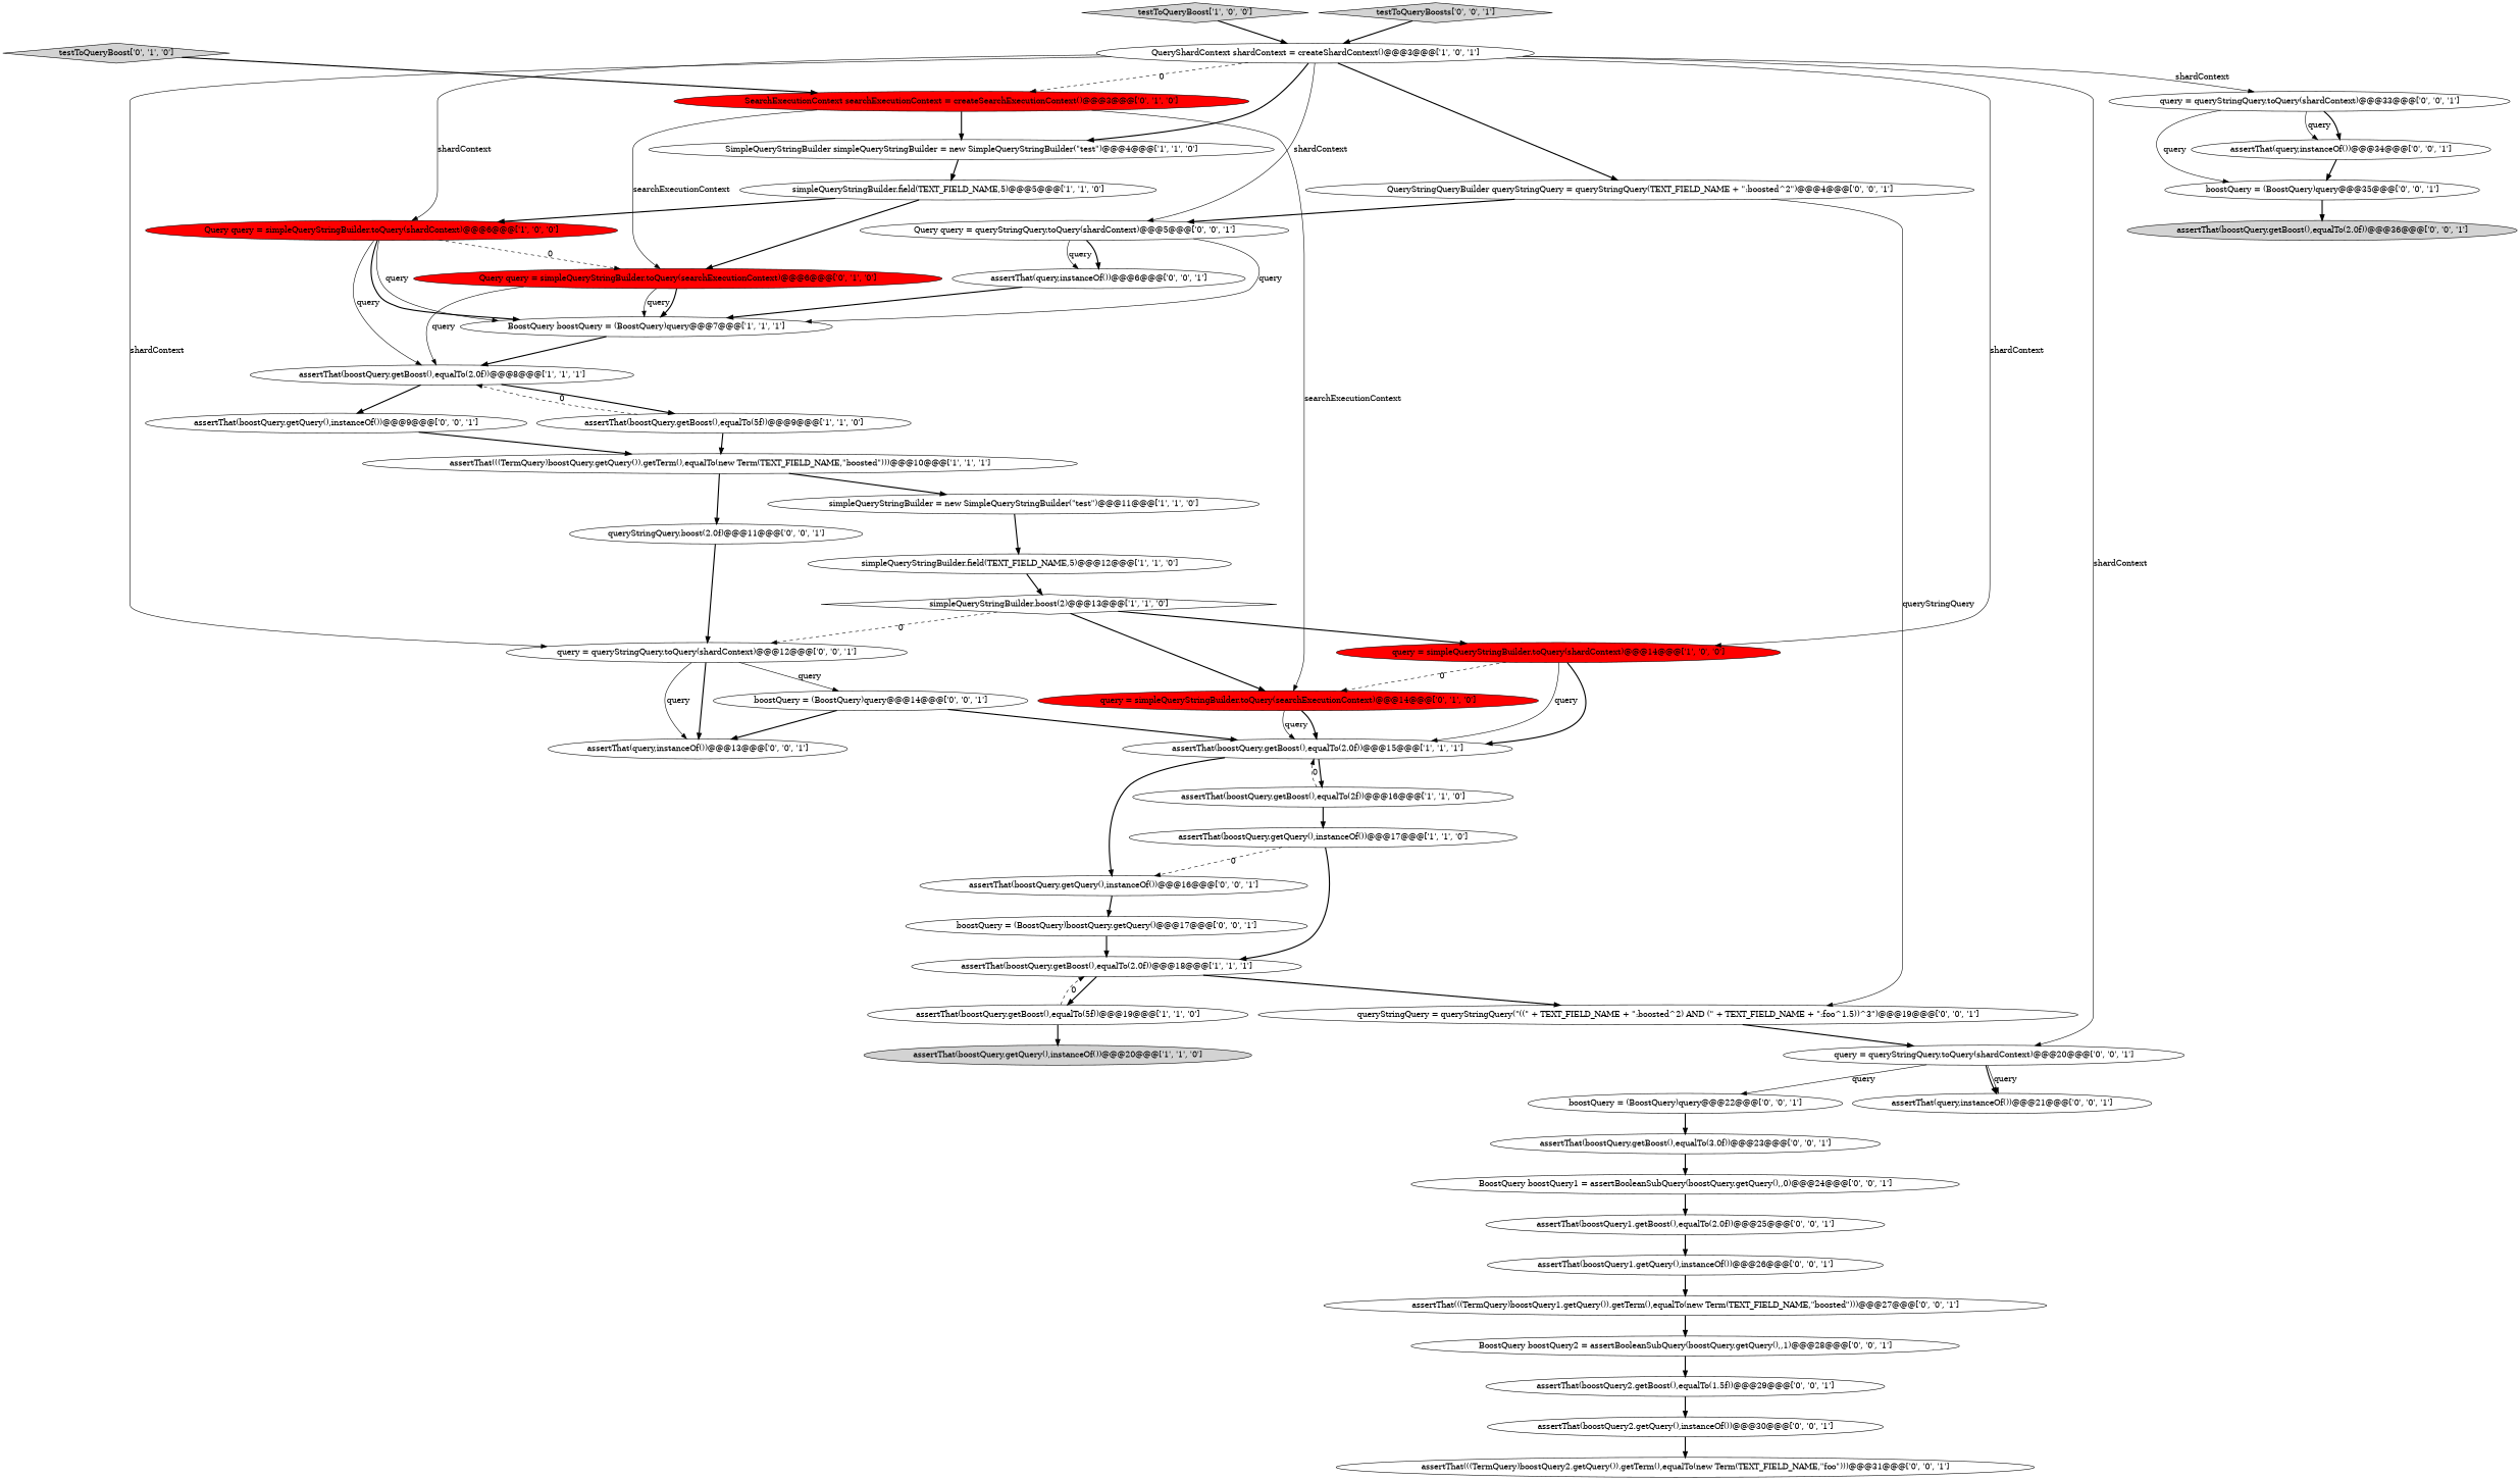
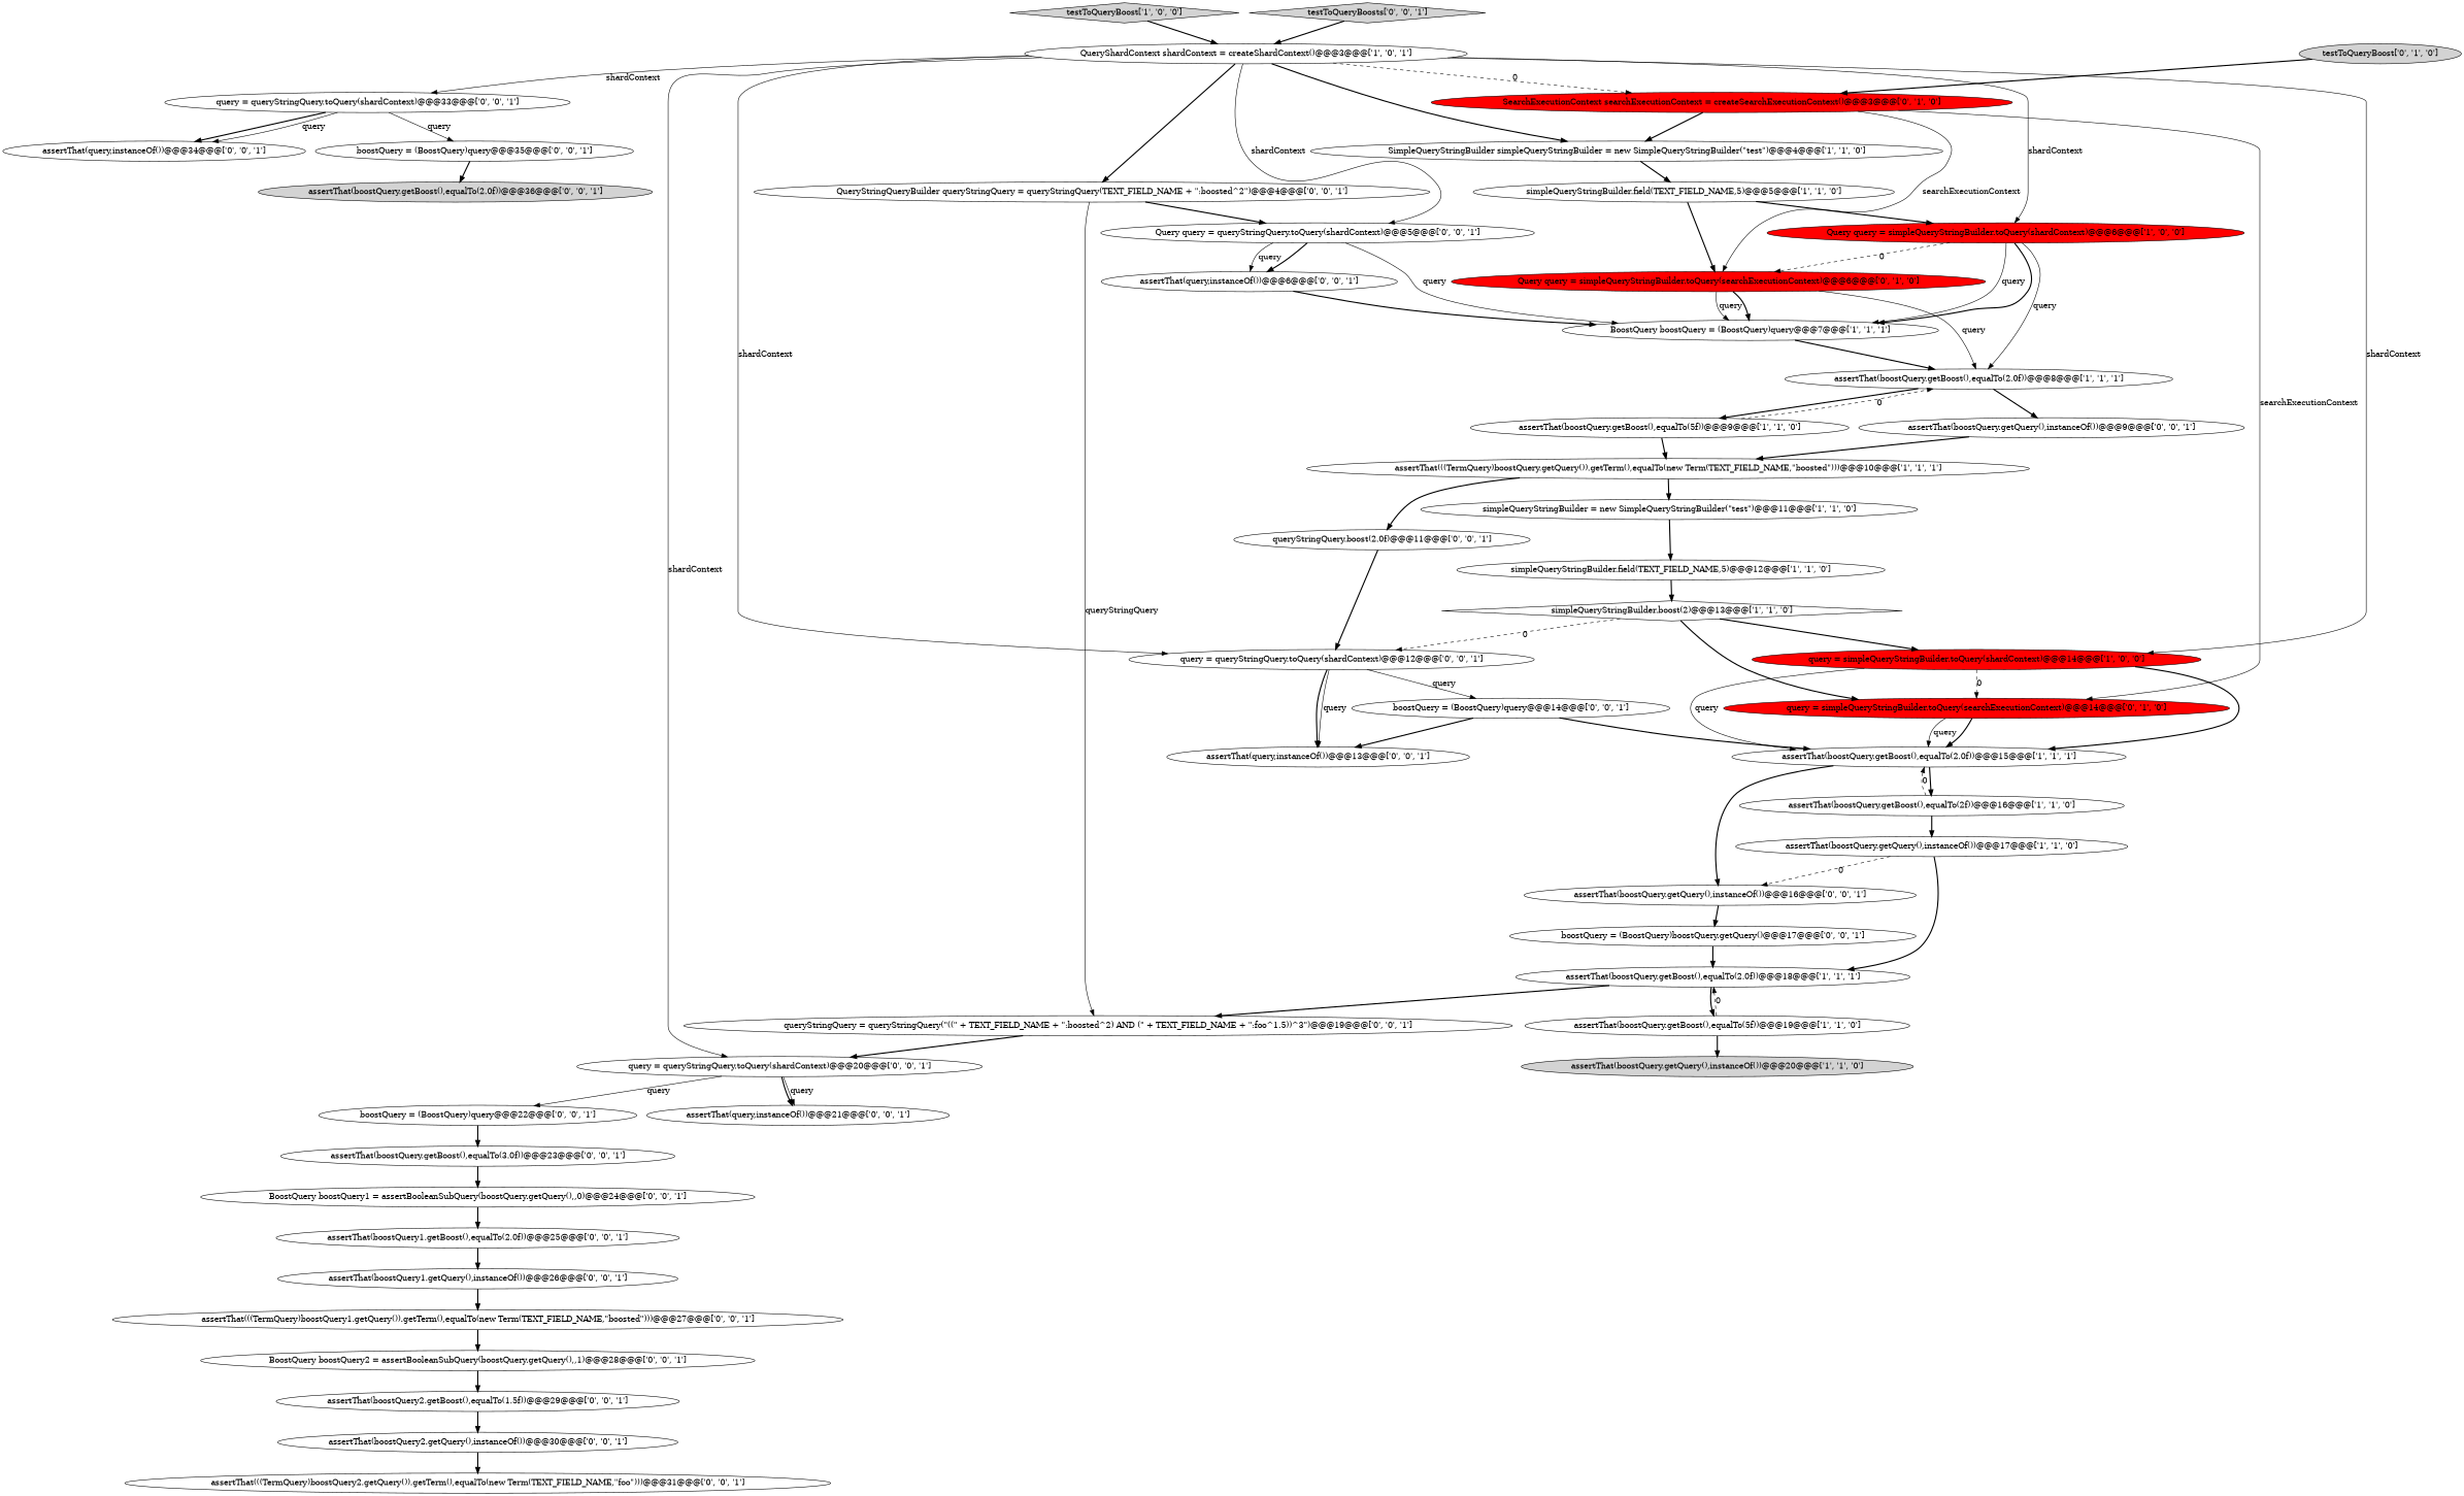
  digraph {
    node [fillcolor=white shape=ellipse style=filled]
    edge [style=bold]
    n1 [fillcolor=red label="Query query = simpleQueryStringBuilder.toQuery(searchExecutionContext)@@@6@@@['0', '1', '0']"]
    n2 [label="BoostQuery boostQuery = (BoostQuery)query@@@7@@@['1', '1', '1']"]
    n3 [label="assertThat(boostQuery.getBoost(),equalTo(2.0f))@@@8@@@['1', '1', '1']"]
    n4 [label="assertThat(boostQuery.getQuery(),instanceOf())@@@9@@@['0', '0', '1']"]
    n5 [label="assertThat(boostQuery.getBoost(),equalTo(5f))@@@9@@@['1', '1', '0']"]
    n6 [label="query = queryStringQuery.toQuery(shardContext)@@@33@@@['0', '0', '1']"]
    n7 [label="assertThat(query,instanceOf())@@@34@@@['0', '0', '1']"]
    n8 [label="boostQuery = (BoostQuery)query@@@35@@@['0', '0', '1']"]
    n9 [fillcolor=lightgray label="assertThat(boostQuery.getBoost(),equalTo(2.0f))@@@36@@@['0', '0', '1']"]
    n10 [label="assertThat(boostQuery.getBoost(),equalTo(2f))@@@16@@@['1', '1', '0']"]
    n11 [label="assertThat(boostQuery.getQuery(),instanceOf())@@@17@@@['1', '1', '0']"]
    n12 [label="assertThat(boostQuery.getBoost(),equalTo(2.0f))@@@15@@@['1', '1', '1']"]
    n13 [label="assertThat(boostQuery.getBoost(),equalTo(2.0f))@@@18@@@['1', '1', '1']"]
    n14 [label="assertThat(boostQuery.getQuery(),instanceOf())@@@16@@@['0', '0', '1']"]
    n15 [label="boostQuery = (BoostQuery)query@@@22@@@['0', '0', '1']"]
    n16 [label="assertThat(boostQuery.getBoost(),equalTo(3.0f))@@@23@@@['0', '0', '1']"]
    n17 [label="BoostQuery boostQuery1 = assertBooleanSubQuery(boostQuery.getQuery(),,0)@@@24@@@['0', '0', '1']"]
    n18 [label="queryStringQuery = queryStringQuery(\"((\" + TEXT_FIELD_NAME + \":boosted^2) AND (\" + TEXT_FIELD_NAME + \":foo^1.5))^3\")@@@19@@@['0', '0', '1']"]
    n19 [label="assertThat(boostQuery.getBoost(),equalTo(5f))@@@19@@@['1', '1', '0']"]
    n20 [label="query = queryStringQuery.toQuery(shardContext)@@@20@@@['0', '0', '1']"]
    n21 [fillcolor=lightgray label="assertThat(boostQuery.getQuery(),instanceOf())@@@20@@@['1', '1', '0']"]
    n22 [label="assertThat(((TermQuery)boostQuery.getQuery()).getTerm(),equalTo(new Term(TEXT_FIELD_NAME,\"boosted\")))@@@10@@@['1', '1', '1']"]
    n23 [label="simpleQueryStringBuilder = new SimpleQueryStringBuilder(\"test\")@@@11@@@['1', '1', '0']"]
    n24 [label="queryStringQuery.boost(2.0f)@@@11@@@['0', '0', '1']"]
    n25 [label="simpleQueryStringBuilder.field(TEXT_FIELD_NAME,5)@@@12@@@['1', '1', '0']"]
    n26 [label="query = queryStringQuery.toQuery(shardContext)@@@12@@@['0', '0', '1']"]
    n27 [label="Query query = queryStringQuery.toQuery(shardContext)@@@5@@@['0', '0', '1']"]
    n28 [label="assertThat(query,instanceOf())@@@6@@@['0', '0', '1']"]
    n29 [label="simpleQueryStringBuilder.boost(2)@@@13@@@['1', '1', '0']" shape=diamond]
    n30 [fillcolor=red label="query = simpleQueryStringBuilder.toQuery(shardContext)@@@14@@@['1', '0', '0']"]
    n31 [fillcolor=red label="query = simpleQueryStringBuilder.toQuery(searchExecutionContext)@@@14@@@['0', '1', '0']"]
    n32 [label="boostQuery = (BoostQuery)query@@@14@@@['0', '0', '1']"]
    n33 [label="assertThat(query,instanceOf())@@@13@@@['0', '0', '1']"]
    n34 [fillcolor=lightgray label="testToQueryBoost['1', '0', '0']" shape=diamond]
    n35 [label="QueryShardContext shardContext = createShardContext()@@@3@@@['1', '0', '1']"]
    n36 [fillcolor=red label="SearchExecutionContext searchExecutionContext = createSearchExecutionContext()@@@3@@@['0', '1', '0']"]
    n37 [label="SimpleQueryStringBuilder simpleQueryStringBuilder = new SimpleQueryStringBuilder(\"test\")@@@4@@@['1', '1', '0']"]
    n38 [fillcolor=red label="Query query = simpleQueryStringBuilder.toQuery(shardContext)@@@6@@@['1', '0', '0']"]
    n39 [label="QueryStringQueryBuilder queryStringQuery = queryStringQuery(TEXT_FIELD_NAME + \":boosted^2\")@@@4@@@['0', '0', '1']"]
    n40 [label="assertThat(query,instanceOf())@@@21@@@['0', '0', '1']"]
-   n41 [fillcolor=lightgray label="testToQueryBoost['0', '1', '0']" shape=diamond]
+   n41 [fillcolor=lightgray label="testToQueryBoost['0', '1', '0']"]
    n42 [label="simpleQueryStringBuilder.field(TEXT_FIELD_NAME,5)@@@5@@@['1', '1', '0']"]
    n43 [label="assertThat(boostQuery1.getQuery(),instanceOf())@@@26@@@['0', '0', '1']"]
    n44 [label="assertThat(((TermQuery)boostQuery1.getQuery()).getTerm(),equalTo(new Term(TEXT_FIELD_NAME,\"boosted\")))@@@27@@@['0', '0', '1']"]
    n45 [label="BoostQuery boostQuery2 = assertBooleanSubQuery(boostQuery.getQuery(),,1)@@@28@@@['0', '0', '1']"]
    n46 [label="boostQuery = (BoostQuery)boostQuery.getQuery()@@@17@@@['0', '0', '1']"]
    n47 [fillcolor=lightgray label="testToQueryBoosts['0', '0', '1']" shape=diamond]
    n48 [label="assertThat(boostQuery1.getBoost(),equalTo(2.0f))@@@25@@@['0', '0', '1']"]
    n49 [label="assertThat(boostQuery2.getBoost(),equalTo(1.5f))@@@29@@@['0', '0', '1']"]
    n50 [label="assertThat(boostQuery2.getQuery(),instanceOf())@@@30@@@['0', '0', '1']"]
    n51 [label="assertThat(((TermQuery)boostQuery2.getQuery()).getTerm(),equalTo(new Term(TEXT_FIELD_NAME,\"foo\")))@@@31@@@['0', '0', '1']"]
    n1 -> n2 [label=query style=solid]
    n1 -> n2
    n1 -> n3 [label=query style=solid]
    n2 -> n3
    n3 -> n4
    n3 -> n5
    n4 -> n22
    n5 -> n3 [label=0 style=dashed]
    n5 -> n22
    n6 -> n7
    n6 -> n7 [label=query style=solid]
    n6 -> n8 [label=query style=solid]
-   n7 -> n8
    n8 -> n9
    n10 -> n11
    n10 -> n12 [label=0 style=dashed]
    n11 -> n13
    n11 -> n14 [label=0 style=dashed]
    n12 -> n10
    n12 -> n14
    n13 -> n18
    n13 -> n19
    n14 -> n46
    n15 -> n16
    n16 -> n17
    n17 -> n48
    n18 -> n20
    n19 -> n13 [label=0 style=dashed]
    n19 -> n21
    n20 -> n15 [label=query style=solid]
    n20 -> n40 [label=query style=solid]
    n20 -> n40
    n22 -> n23
    n22 -> n24
    n23 -> n25
    n24 -> n26
    n25 -> n29
    n26 -> n32 [label=query style=solid]
    n26 -> n33 [label=query style=solid]
    n26 -> n33
    n27 -> n2 [label=query style=solid]
    n27 -> n28
    n27 -> n28 [label=query style=solid]
    n28 -> n2
    n29 -> n26 [label=0 style=dashed]
    n29 -> n30
    n29 -> n31
    n30 -> n12
    n30 -> n12 [label=query style=solid]
    n30 -> n31 [label=0 style=dashed]
    n31 -> n12
    n31 -> n12 [label=query style=solid]
    n32 -> n12
    n32 -> n33
    n34 -> n35
    n35 -> n6 [label=shardContext style=solid]
    n35 -> n20 [label=shardContext style=solid]
    n35 -> n26 [label=shardContext style=solid]
    n35 -> n27 [label=shardContext style=solid]
    n35 -> n30 [label=shardContext style=solid]
    n35 -> n36 [label=0 style=dashed]
    n35 -> n37
    n35 -> n38 [label=shardContext style=solid]
    n35 -> n39
    n36 -> n1 [label=searchExecutionContext style=solid]
    n36 -> n31 [label=searchExecutionContext style=solid]
    n36 -> n37
    n37 -> n42
    n38 -> n1 [label=0 style=dashed]
    n38 -> n2 [label=query style=solid]
    n38 -> n2
    n38 -> n3 [label=query style=solid]
    n39 -> n18 [label=queryStringQuery style=solid]
    n39 -> n27
    n41 -> n36
    n42 -> n1
    n42 -> n38
    n43 -> n44
    n44 -> n45
    n45 -> n49
    n46 -> n13
    n47 -> n35
    n48 -> n43
    n49 -> n50
    n50 -> n51
  }
